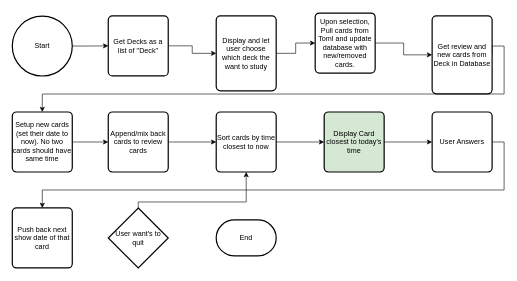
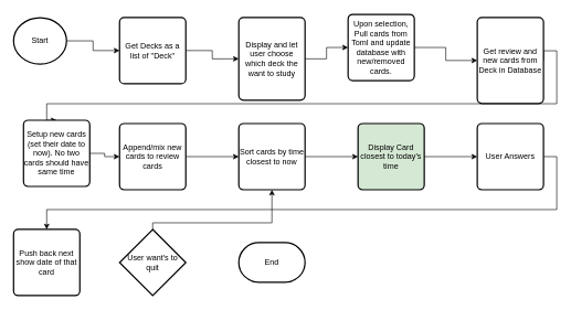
  <mxCell id="0" />
  <mxCell id="1" parent="0" />
  <mxCell id="2" style="edgeStyle=orthogonalEdgeStyle;rounded=0;orthogonalLoop=1;jettySize=auto;html=1;exitX=1;exitY=0.5;exitDx=0;exitDy=0;exitPerimeter=0;" parent="1" source="3" target="5" edge="1"><mxGeometry relative="1" as="geometry"><mxPoint x="230" y="75.667" as="targetPoint" /></mxGeometry></mxCell>
- <mxCell id="3" value="Start" style="strokeWidth=2;html=1;shape=mxgraph.flowchart.start_2;whiteSpace=wrap;" parent="1" vertex="1"><mxGeometry x="20" y="26" width="100" height="100" as="geometry" /></mxCell>
+ <mxCell id="3" value="Start" style="strokeWidth=2;html=1;shape=mxgraph.flowchart.start_2;whiteSpace=wrap;" parent="1" vertex="1"><mxGeometry x="20" y="26" width="80" height="70" as="geometry" /></mxCell>
  <mxCell id="4" style="edgeStyle=orthogonalEdgeStyle;rounded=0;orthogonalLoop=1;jettySize=auto;html=1;exitX=1;exitY=0.5;exitDx=0;exitDy=0;entryX=0;entryY=0.5;entryDx=0;entryDy=0;" parent="1" source="5" target="7" edge="1"><mxGeometry relative="1" as="geometry" /></mxCell>
  <mxCell id="5" value="Get Decks as a list of &quot;Deck&quot;" style="rounded=1;whiteSpace=wrap;html=1;absoluteArcSize=1;arcSize=14;strokeWidth=2;" parent="1" vertex="1"><mxGeometry x="180" y="25.667" width="100" height="100" as="geometry" /></mxCell>
  <mxCell id="6" style="edgeStyle=orthogonalEdgeStyle;rounded=0;orthogonalLoop=1;jettySize=auto;html=1;exitX=1;exitY=0.5;exitDx=0;exitDy=0;entryX=0;entryY=0.5;entryDx=0;entryDy=0;" parent="1" source="7" target="9" edge="1"><mxGeometry relative="1" as="geometry" /></mxCell>
  <mxCell id="7" value="Display and let user choose which deck the want to study" style="rounded=1;whiteSpace=wrap;html=1;absoluteArcSize=1;arcSize=14;strokeWidth=2;" parent="1" vertex="1"><mxGeometry x="360" y="25.667" width="100" height="125" as="geometry" /></mxCell>
  <mxCell id="8" style="edgeStyle=orthogonalEdgeStyle;rounded=0;orthogonalLoop=1;jettySize=auto;html=1;exitX=1;exitY=0.5;exitDx=0;exitDy=0;" parent="1" source="9" target="11" edge="1"><mxGeometry relative="1" as="geometry" /></mxCell>
  <mxCell id="9" value="Upon selection, Pull cards from Toml and update database with new/removed cards." style="rounded=1;whiteSpace=wrap;html=1;absoluteArcSize=1;arcSize=14;strokeWidth=2;" parent="1" vertex="1"><mxGeometry x="525" y="20.997" width="100" height="100" as="geometry" /></mxCell>
  <mxCell id="10" style="edgeStyle=orthogonalEdgeStyle;rounded=0;orthogonalLoop=1;jettySize=auto;html=1;exitX=1;exitY=0.5;exitDx=0;exitDy=0;entryX=0.5;entryY=0;entryDx=0;entryDy=0;" parent="1" source="11" target="19" edge="1"><mxGeometry relative="1" as="geometry"><Array as="points"><mxPoint x="840" y="76" /><mxPoint x="840" y="156" /><mxPoint x="70" y="156" /></Array></mxGeometry></mxCell>
  <mxCell id="11" value="Get review and new cards from Deck in Database" style="rounded=1;whiteSpace=wrap;html=1;absoluteArcSize=1;arcSize=14;strokeWidth=2;" parent="1" vertex="1"><mxGeometry x="720" y="25.667" width="100" height="130" as="geometry" /></mxCell>
  <mxCell id="12" style="edgeStyle=orthogonalEdgeStyle;rounded=0;orthogonalLoop=1;jettySize=auto;html=1;exitX=1;exitY=0.5;exitDx=0;exitDy=0;entryX=0;entryY=0.5;entryDx=0;entryDy=0;" parent="1" source="13" target="21" edge="1"><mxGeometry relative="1" as="geometry" /></mxCell>
- <mxCell id="13" value="Append/mix back cards to review cards" style="rounded=1;whiteSpace=wrap;html=1;absoluteArcSize=1;arcSize=14;strokeWidth=2;" parent="1" vertex="1"><mxGeometry x="180" y="185.997" width="100" height="100" as="geometry" /></mxCell>
+ <mxCell id="13" value="Append/mix new cards to review cards" style="rounded=1;whiteSpace=wrap;html=1;absoluteArcSize=1;arcSize=14;strokeWidth=2;" parent="1" vertex="1"><mxGeometry x="180" y="185.997" width="100" height="100" as="geometry" /></mxCell>
  <mxCell id="14" style="edgeStyle=orthogonalEdgeStyle;rounded=0;orthogonalLoop=1;jettySize=auto;html=1;exitX=1;exitY=0.5;exitDx=0;exitDy=0;entryX=0;entryY=0.5;entryDx=0;entryDy=0;" parent="1" source="15" target="17" edge="1"><mxGeometry relative="1" as="geometry" /></mxCell>
  <mxCell id="15" value="Display Card closest to today's time" style="rounded=1;whiteSpace=wrap;html=1;absoluteArcSize=1;arcSize=14;strokeWidth=2;fillColor=#d5e8d4;" parent="1" vertex="1"><mxGeometry x="540" y="185.997" width="100" height="100" as="geometry" /></mxCell>
  <mxCell id="16" style="edgeStyle=orthogonalEdgeStyle;rounded=0;orthogonalLoop=1;jettySize=auto;html=1;exitX=1;exitY=0.5;exitDx=0;exitDy=0;" parent="1" source="17" target="22" edge="1"><mxGeometry relative="1" as="geometry"><Array as="points"><mxPoint x="840" y="236" /><mxPoint x="840" y="316" /><mxPoint x="70" y="316" /></Array></mxGeometry></mxCell>
  <mxCell id="17" value="&lt;div&gt;User Answers&lt;/div&gt;" style="rounded=1;whiteSpace=wrap;html=1;absoluteArcSize=1;arcSize=14;strokeWidth=2;" parent="1" vertex="1"><mxGeometry x="720" y="185.997" width="100" height="100" as="geometry" /></mxCell>
  <mxCell id="18" style="edgeStyle=orthogonalEdgeStyle;rounded=0;orthogonalLoop=1;jettySize=auto;html=1;exitX=1;exitY=0.5;exitDx=0;exitDy=0;entryX=0;entryY=0.5;entryDx=0;entryDy=0;" parent="1" source="19" target="13" edge="1"><mxGeometry relative="1" as="geometry" /></mxCell>
- <mxCell id="19" value="Setup new cards (set their date to now). No two cards should have same time" style="rounded=1;whiteSpace=wrap;html=1;absoluteArcSize=1;arcSize=14;strokeWidth=2;" parent="1" vertex="1"><mxGeometry x="20" y="185.997" width="100" height="100" as="geometry" /></mxCell>
+ <mxCell id="19" value="Setup new cards (set their date to now). No two cards should have same time" style="rounded=1;whiteSpace=wrap;html=1;absoluteArcSize=1;arcSize=14;strokeWidth=2;" parent="1" vertex="1"><mxGeometry x="35" y="180.997" width="100" height="100" as="geometry" /></mxCell>
  <mxCell id="20" style="edgeStyle=orthogonalEdgeStyle;rounded=0;orthogonalLoop=1;jettySize=auto;html=1;exitX=1;exitY=0.5;exitDx=0;exitDy=0;entryX=0;entryY=0.5;entryDx=0;entryDy=0;" parent="1" source="21" target="15" edge="1"><mxGeometry relative="1" as="geometry" /></mxCell>
  <mxCell id="21" value="Sort cards by time closest to now" style="rounded=1;whiteSpace=wrap;html=1;absoluteArcSize=1;arcSize=14;strokeWidth=2;" parent="1" vertex="1"><mxGeometry x="360" y="185.997" width="100" height="100" as="geometry" /></mxCell>
  <mxCell id="22" value="Push back next show date of that card" style="rounded=1;whiteSpace=wrap;html=1;absoluteArcSize=1;arcSize=14;strokeWidth=2;" parent="1" vertex="1"><mxGeometry x="20" y="346" width="100" height="100" as="geometry" /></mxCell>
  <mxCell id="23" style="edgeStyle=orthogonalEdgeStyle;rounded=0;orthogonalLoop=1;jettySize=auto;html=1;exitX=0.5;exitY=0;exitDx=0;exitDy=0;exitPerimeter=0;" parent="1" source="24" edge="1"><mxGeometry relative="1" as="geometry"><mxPoint x="410" y="286" as="targetPoint" /><Array as="points"><mxPoint x="230" y="336" /><mxPoint x="410" y="336" /></Array></mxGeometry></mxCell>
  <mxCell id="24" value="&lt;div&gt;User want's to &lt;br&gt;&lt;/div&gt;&lt;div&gt;quit&lt;/div&gt;" style="strokeWidth=2;html=1;shape=mxgraph.flowchart.decision;whiteSpace=wrap;" parent="1" vertex="1"><mxGeometry x="180" y="346" width="100" height="100" as="geometry" /></mxCell>
  <mxCell id="25" value="End" style="strokeWidth=2;html=1;shape=mxgraph.flowchart.terminator;whiteSpace=wrap;" parent="1" vertex="1"><mxGeometry x="360" y="366" width="100" height="60" as="geometry" /></mxCell>
